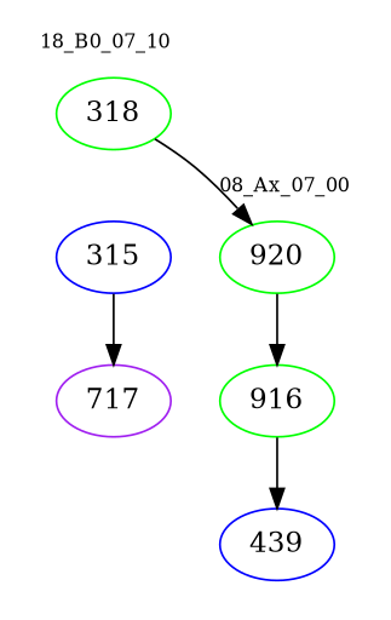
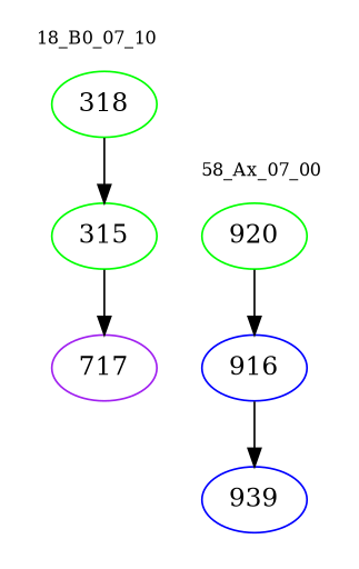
  digraph {
    node [color=blue]
    edge [color=black]
    n1 [color=green label=920]
-   n2 [color=green label=916]
-   n3 [label=439]
+   n2 [label=916]
+   n3 [label=939]
    n4 [color=green label=318]
-   n5 [label=315]
+   n5 [color=green label=315]
    n6 [color=purple label=717]
    subgraph cluster_1 {
      color=white
      fontsize=10
-     label="08_Ax_07_00"
+     label="58_Ax_07_00"
      n1
      n2
      n3
    }
    subgraph cluster_2 {
      color=white
      fontsize=10
      label="18_B0_07_10"
      n4
      n5
      n6
    }
    n1 -> n2
    n2 -> n3
-   n4 -> n1
+   n4 -> n5
    n5 -> n6
  }
